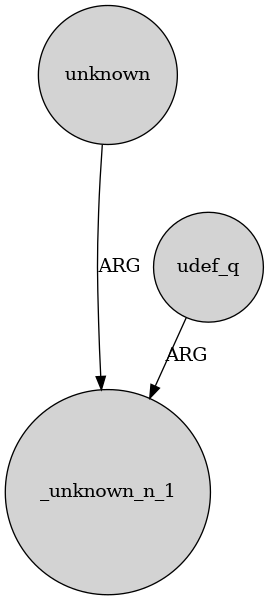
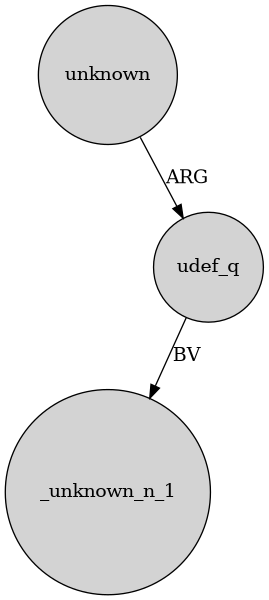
  digraph {
    node [shape=circle style=filled]
    n1 [label=_unknown_n_1]
    unknown
    udef_q
-   unknown -> n1 [label=ARG]
-   udef_q -> n1 [label=ARG]
+   unknown -> udef_q [label=ARG]
+   udef_q -> n1 [label=BV]
  }
